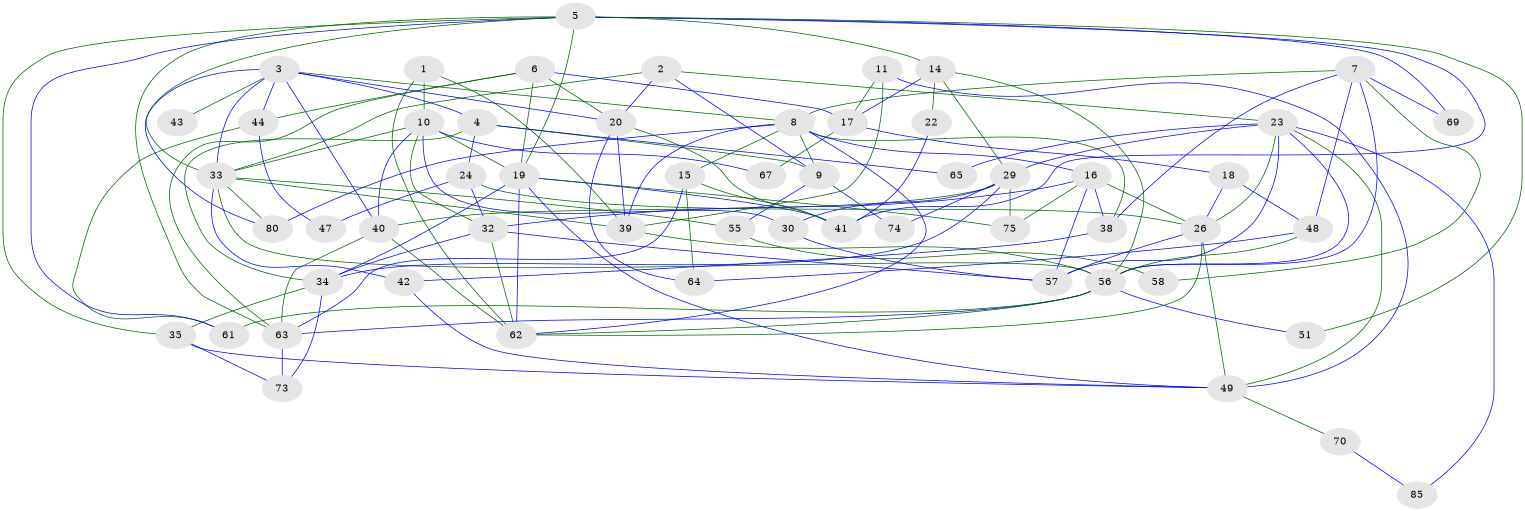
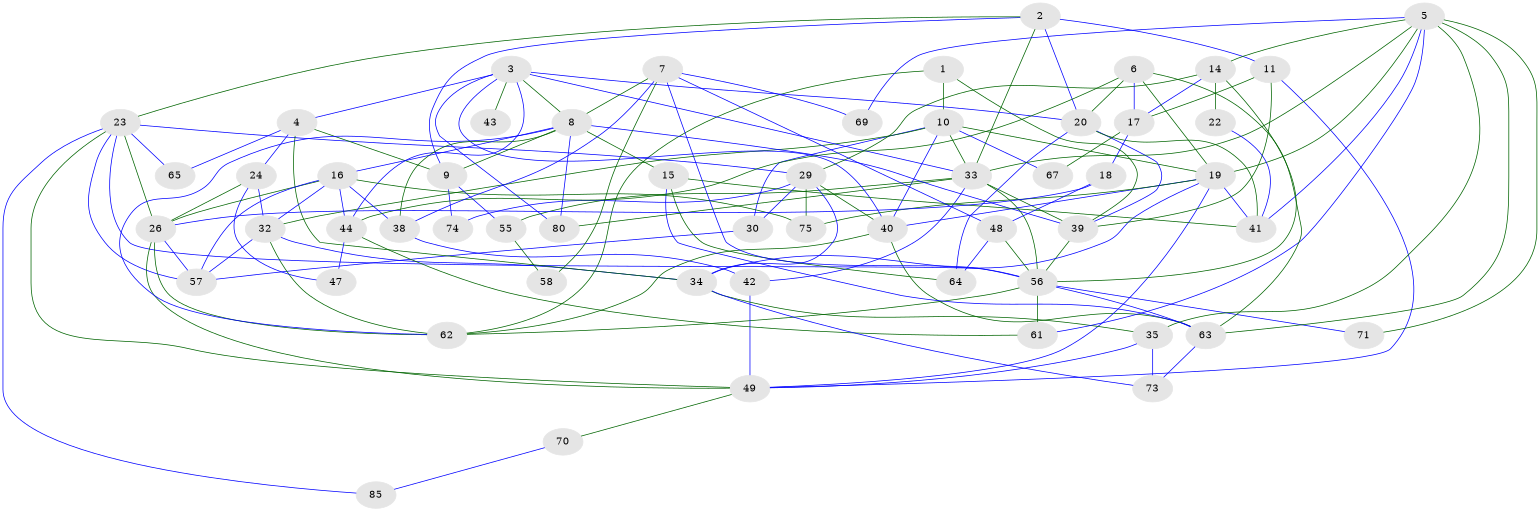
  graph {
    node [color=gray90 style=filled]
    edge [color=blue]
    1 [super="+45"]
    10 [super="+12"]
    39 [super="+54"]
    62 [super="+76"]
    33 [super="+50"]
    40 [super="+79"]
    19 [super="+72"]
    30
    32 [super="+83"]
    67
    56 [super="+68"]
    9 [super="+31"]
    55
    74
    2
    11 [super="+60"]
    20 [super="+21"]
    23 [super="+37"]
    17 [super="+52"]
    49 [super="+82"]
    41
    64
    65
    29 [super="+46"]
    26 [super="+53"]
    57
    85
    80
    42
    3 [super="+78"]
    4 [super="+36"]
    8 [super="+84"]
    43
    44 [super="+51"]
    24 [super="+28"]
    34
    38 [super="+77"]
    15 [super="+25"]
    16 [super="+81"]
    63 [super="+66"]
    61
    47
    35 [super="+59"]
    73
    5 [super="+27"]
    14 [super="+86"]
    69
-   71 [label=51]
+   71
    22
    75
    6 [super="+13"]
    18
    7
    48
    58
    70
    1 -- 10 [color=darkgreen]
    1 -- 39 [color=darkgreen]
    1 -- 62 [color=darkgreen]
    10 -- 33 [color=darkgreen]
    10 -- 40 [weight=2]
    10 -- 19 [color=darkgreen]
    10 -- 30
    10 -- 32 [color=darkgreen]
    10 -- 67
    39 -- 56 [color=darkgreen]
    33 -- 39 [color=darkgreen weight=2]
    33 -- 56 [color=darkgreen]
    33 -- 55 [color=darkgreen]
    33 -- 80 [color=darkgreen]
    33 -- 42
    40 -- 62 [color=darkgreen]
    40 -- 63 [color=darkgreen]
-   19 -- 62
+   19 -- 40
    19 -- 49
    19 -- 41
    19 -- 34
    19 -- 75 [color=darkgreen]
    30 -- 57
    32 -- 62 [color=darkgreen]
    32 -- 57
    32 -- 34
    56 -- 62 [color=darkgreen]
    56 -- 63
    56 -- 61 [color=darkgreen]
    56 -- 71
    9 -- 55
    9 -- 74
    55 -- 58 [color=darkgreen]
    2 -- 33 [color=darkgreen]
    2 -- 9
+   2 -- 11
    2 -- 20
    2 -- 23 [color=darkgreen]
    11 -- 39 [color=darkgreen]
    11 -- 17 [color=darkgreen]
    11 -- 49
    20 -- 39
    20 -- 41 [color=darkgreen]
    20 -- 64
    23 -- 56
    23 -- 49 [color=darkgreen]
    23 -- 65
    23 -- 29
    23 -- 26 [color=darkgreen]
    23 -- 57
    23 -- 85
    17 -- 67 [color=darkgreen]
    17 -- 18
    49 -- 70 [color=darkgreen]
    29 -- 40 [color=darkgreen]
    29 -- 30
    29 -- 74
    29 -- 34
    29 -- 75 [color=darkgreen]
    26 -- 62 [color=darkgreen]
    26 -- 49 [color=darkgreen]
    26 -- 57
    42 -- 49
    3 -- 33
    3 -- 40
    3 -- 20
    3 -- 80
    3 -- 4
    3 -- 8 [color=darkgreen]
    3 -- 43 [color=darkgreen]
    3 -- 44
    4 -- 9 [color=darkgreen]
    4 -- 65
    4 -- 24
    4 -- 34 [color=darkgreen]
    8 -- 39
    8 -- 62
    8 -- 9 [color=darkgreen]
    8 -- 80
    8 -- 38 [color=darkgreen]
    8 -- 15 [color=darkgreen]
    8 -- 16
    44 -- 61 [color=darkgreen]
    44 -- 47
    24 -- 32 [weight=2]
    24 -- 26 [color=darkgreen]
    24 -- 47
    34 -- 35 [color=darkgreen]
    34 -- 73
    38 -- 42
    15 -- 41 [color=darkgreen]
    15 -- 64 [color=darkgreen]
    15 -- 63
    16 -- 32
    16 -- 26 [color=darkgreen]
    16 -- 57
+   16 -- 44
    16 -- 38
    16 -- 75 [color=darkgreen]
    63 -- 73
    35 -- 49
    35 -- 73
    5 -- 33 [color=darkgreen]
    5 -- 19 [color=darkgreen]
    5 -- 41
    5 -- 63 [color=darkgreen]
    5 -- 61
    5 -- 35 [color=darkgreen]
    5 -- 14 [color=darkgreen]
    5 -- 69
    5 -- 71 [color=darkgreen]
    14 -- 56 [color=darkgreen]
    14 -- 17
    14 -- 29 [color=darkgreen]
    14 -- 22 [color=darkgreen]
    22 -- 41
    6 -- 19 [color=darkgreen]
    6 -- 20 [color=darkgreen]
    6 -- 17
    6 -- 44 [color=darkgreen]
    6 -- 63 [color=darkgreen]
    18 -- 26
    18 -- 48
    7 -- 56
    7 -- 8 [color=darkgreen]
    7 -- 38
    7 -- 69
    7 -- 48
    7 -- 58 [color=darkgreen]
    48 -- 56 [color=darkgreen]
    48 -- 64
    70 -- 85
  }
